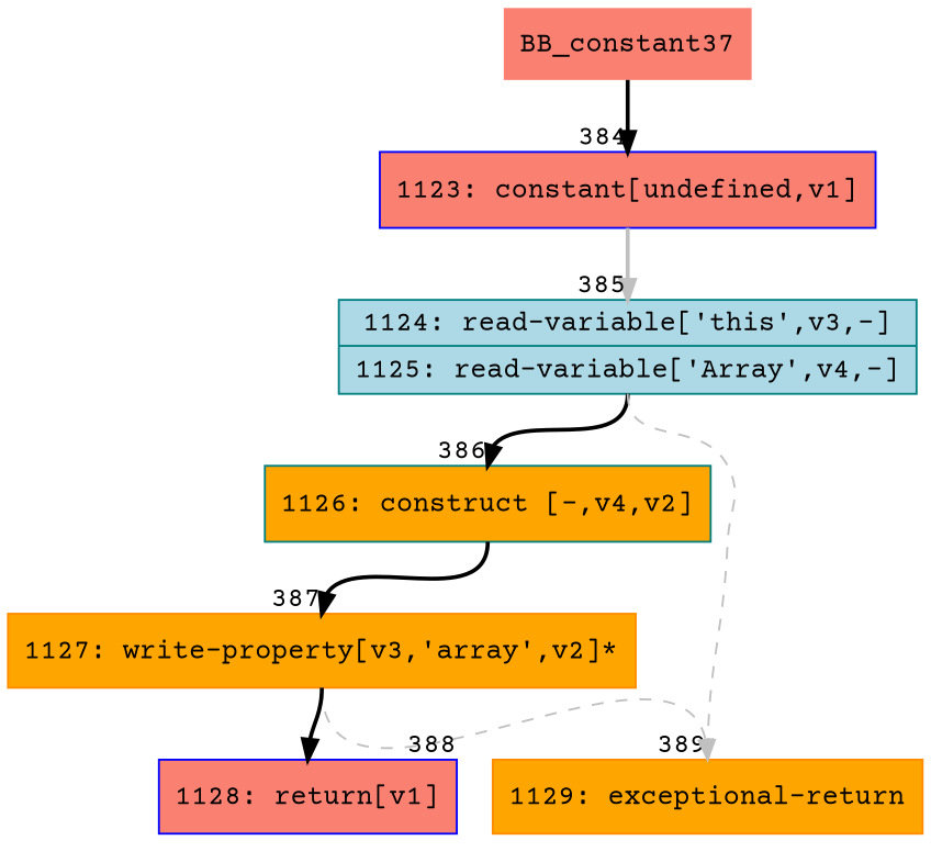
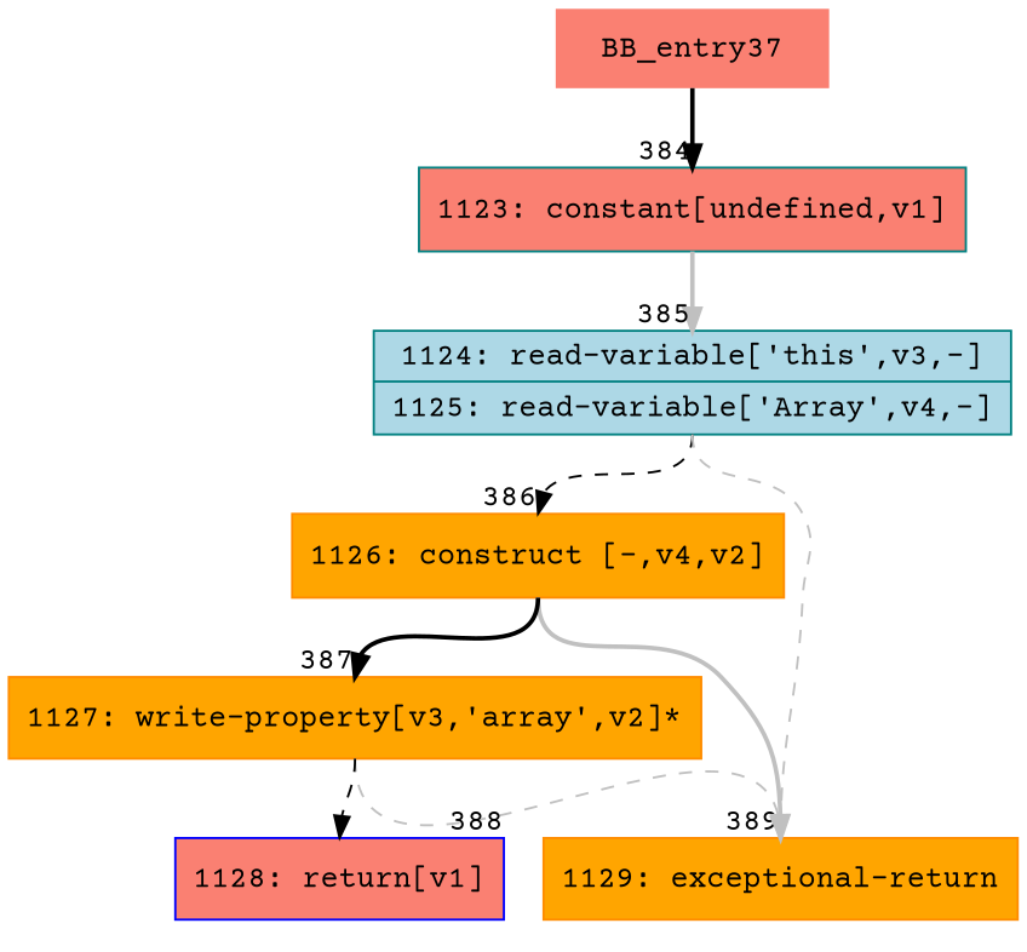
  digraph {
    fontname="Courier Prime"
    rankdir=TD
    node [color=darkorange fillcolor=salmon fontname="Courier Prime" shape=record style=filled]
    edge [fontname="Courier Prime" headport=n style=bold tailport=s]
-   BB_entry37 [shape=none label=BB_constant37]
-   n2 [color=blue label="{1123: constant[undefined,v1]}"]
+   BB_entry37 [shape=none]
+   n2 [color=teal label="{1123: constant[undefined,v1]}"]
    n3 [color=teal fillcolor=lightblue label="{1124: read-variable['this',v3,-]|1125: read-variable['Array',v4,-]}"]
-   n4 [color=teal fillcolor=orange label="{1126: construct [-,v4,v2]}"]
+   n4 [fillcolor=orange label="{1126: construct [-,v4,v2]}"]
    n5 [fillcolor=orange label="{1129: exceptional-return}"]
    n6 [fillcolor=orange label="{1127: write-property[v3,'array',v2]*}"]
    n7 [color=blue label="{1128: return[v1]}"]
    BB_entry37 -> n2 [headlabel="    384"]
    n2 -> n3 [color=gray headlabel="      385"]
-   n3 -> n4 [headlabel="      386"]
+   n3 -> n4 [headlabel="      386" style=dashed]
    n3 -> n5 [color=gray headlabel="      389" style=dashed]
+   n4 -> n5 [color=gray]
    n4 -> n6 [headlabel="      387"]
    n6 -> n5 [color=gray style=dashed]
-   n6 -> n7 [headlabel="      388"]
+   n6 -> n7 [headlabel="      388" style=dashed]
  }
